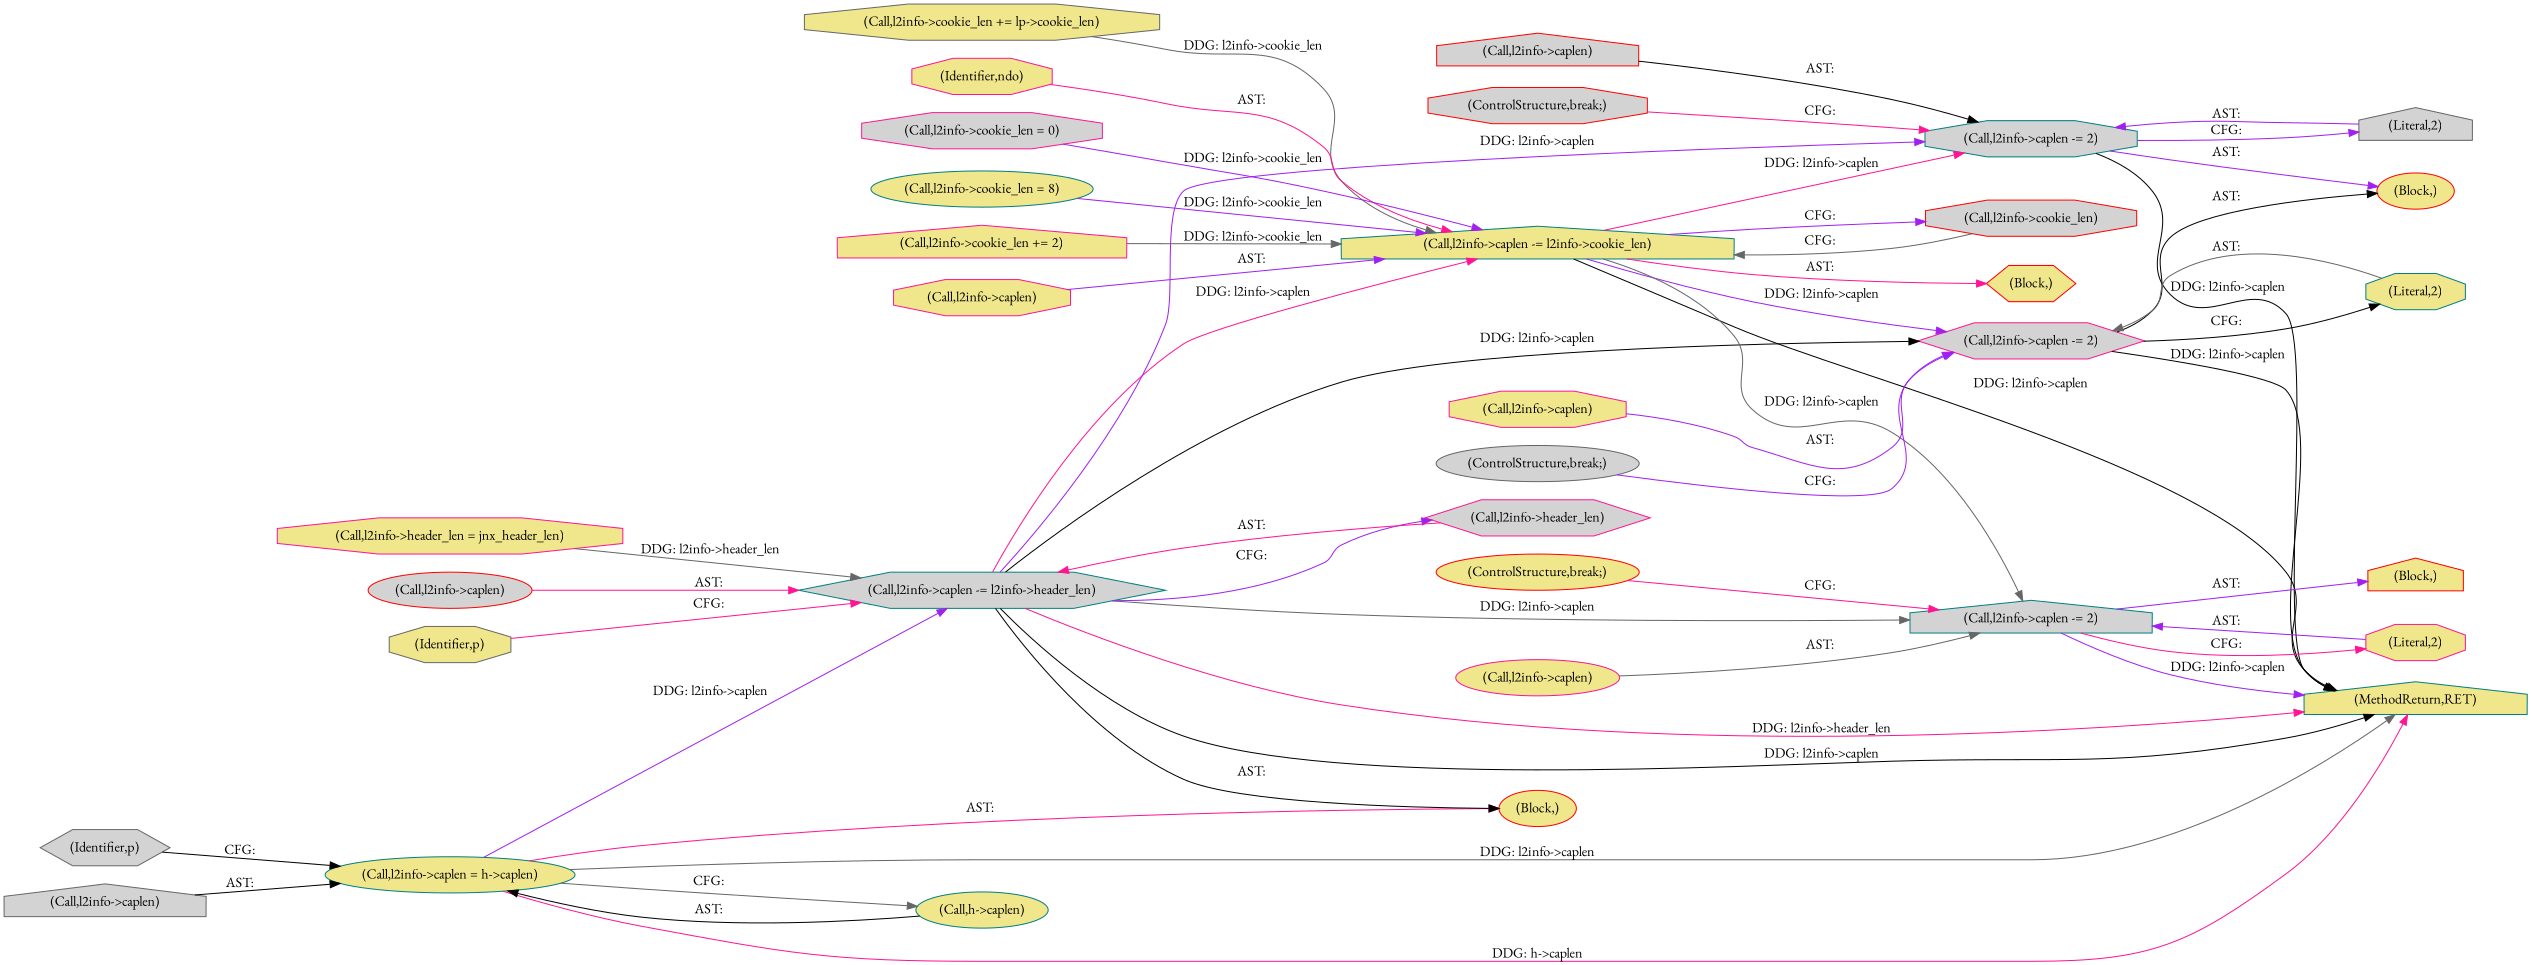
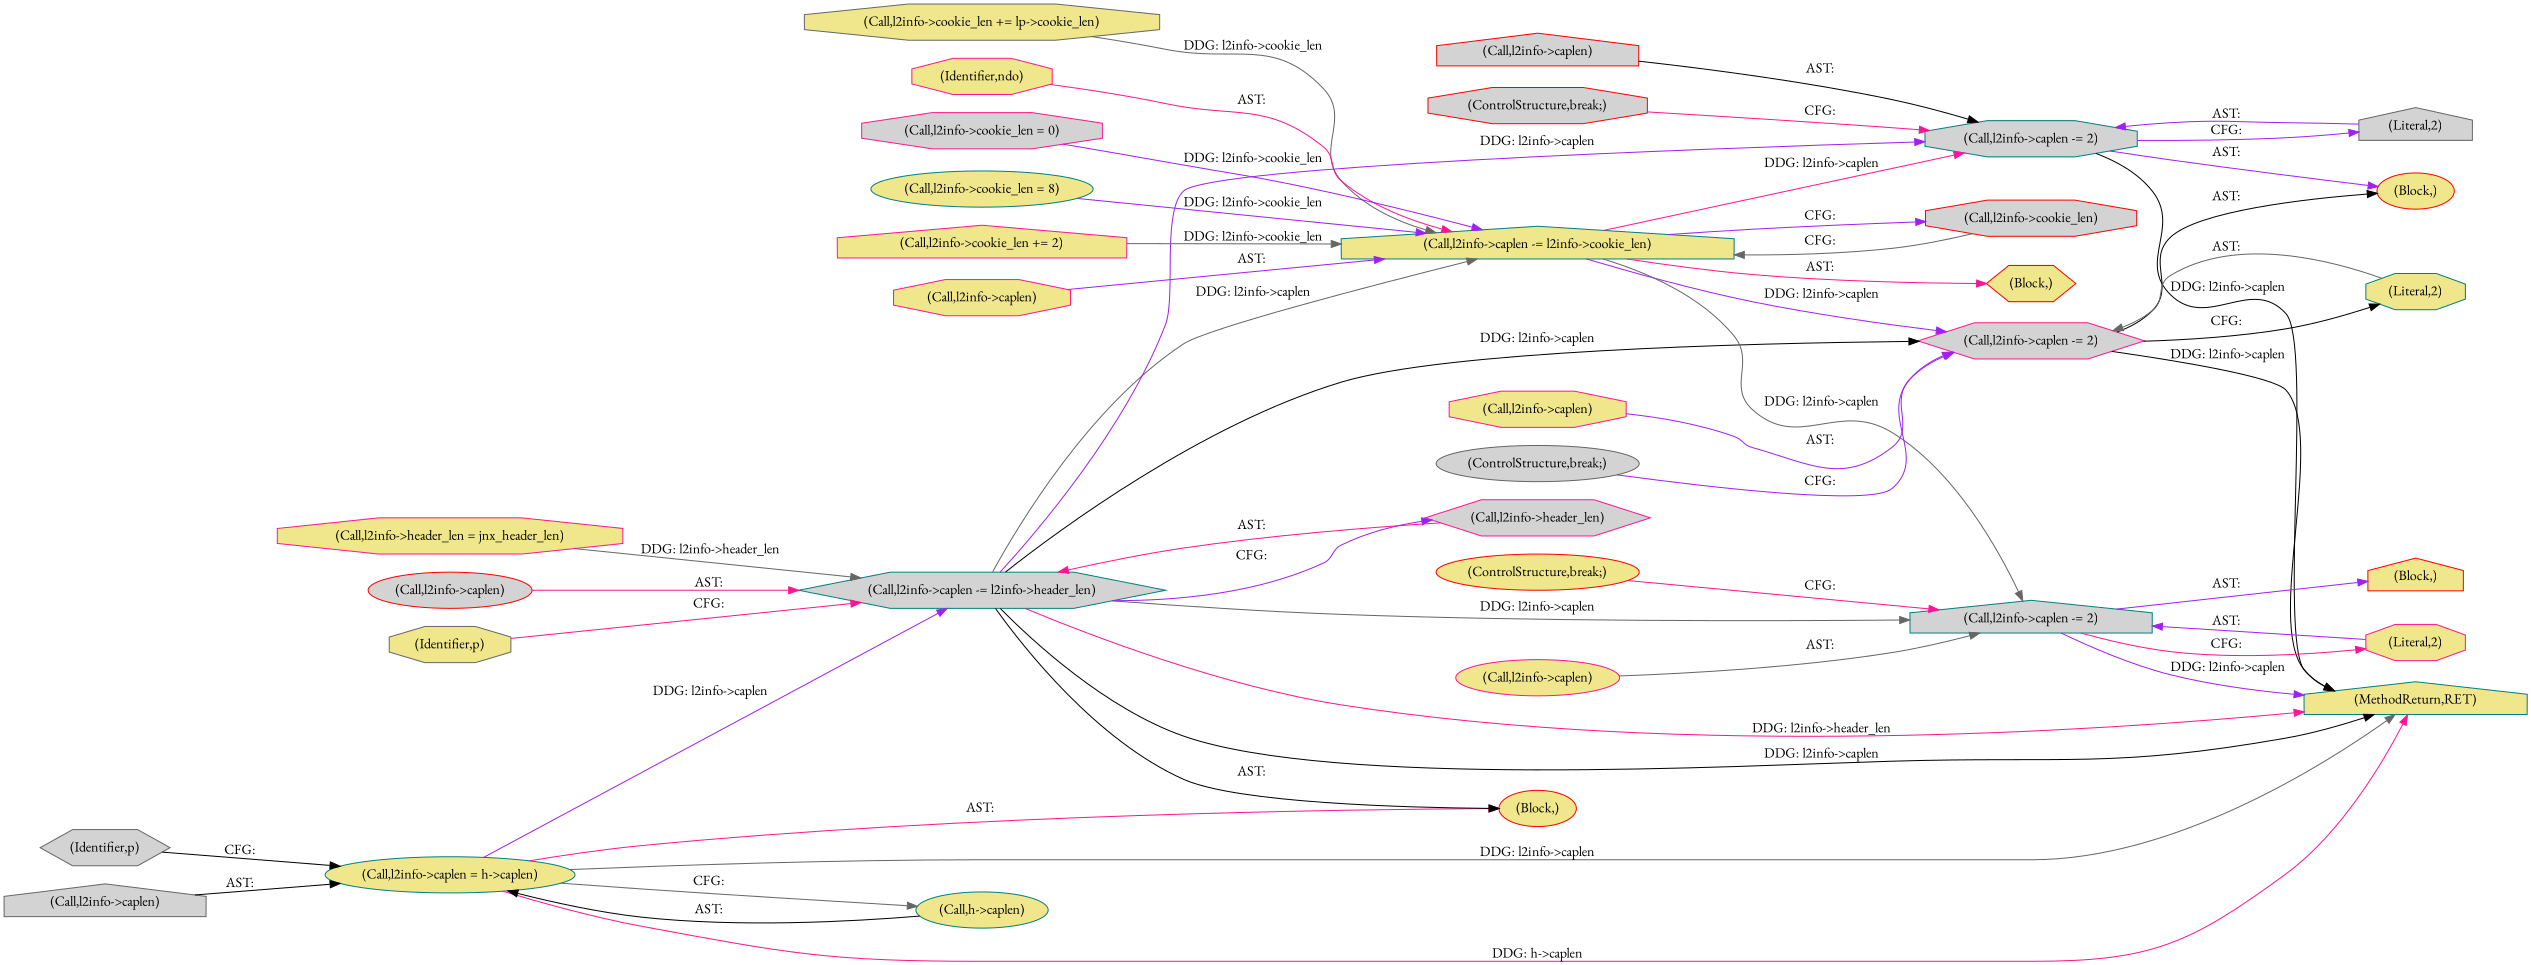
  digraph {
    fontname="EB Garamond"
    rankdir=LR
    node [color=deeppink fillcolor=khaki fontname="EB Garamond" shape=octagon style=filled]
    edge [color=purple fontname="EB Garamond"]
    n1 [color=teal label="(Call,l2info->caplen = h->caplen)" shape=ellipse]
    n2 [color=teal fillcolor=lightgrey label="(Call,l2info->caplen -= l2info->header_len)" shape=hexagon]
    n3 [color=teal label="(Call,h->caplen)" shape=ellipse]
    n4 [color=teal label="(MethodReturn,RET)" shape=house]
    n5 [color=red label="(Block,)" shape=ellipse]
    n6 [color=teal label="(Call,l2info->caplen -= l2info->cookie_len)" shape=house]
    n7 [fillcolor=lightgrey label="(Call,l2info->caplen -= 2)" shape=hexagon]
    n8 [color=teal fillcolor=lightgrey label="(Call,l2info->caplen -= 2)"]
    n9 [color=teal fillcolor=lightgrey label="(Call,l2info->caplen -= 2)" shape=house]
    n10 [fillcolor=lightgrey label="(Call,l2info->header_len)" shape=hexagon]
    n11 [color=red fillcolor=lightgrey label="(Call,l2info->cookie_len)"]
    n12 [color=red label="(Block,)" shape=hexagon]
    n13 [color=teal label="(Literal,2)"]
    n14 [color=red label="(Block,)" shape=ellipse]
    n15 [color=gray40 fillcolor=lightgrey label="(Literal,2)" shape=house]
    n16 [color=red label="(Block,)" shape=house]
    n17 [label="(Literal,2)"]
    n18 [label="(Call,l2info->caplen)" shape=ellipse]
    n19 [color=red label="(ControlStructure,break;)" shape=ellipse]
    n20 [color=gray40 fillcolor=lightgrey label="(Identifier,p)" shape=hexagon]
    n21 [label="(Call,l2info->caplen)"]
    n22 [label="(Call,l2info->cookie_len += 2)" shape=house]
    n23 [color=gray40 fillcolor=lightgrey label="(Call,l2info->caplen)" shape=house]
    n24 [label="(Call,l2info->header_len = jnx_header_len)"]
    n25 [label="(Call,l2info->caplen)"]
    n26 [color=red fillcolor=lightgrey label="(Call,l2info->caplen)" shape=house]
    n27 [color=gray40 fillcolor=lightgrey label="(ControlStructure,break;)" shape=ellipse]
    n28 [color=gray40 label="(Call,l2info->cookie_len += lp->cookie_len)"]
    n29 [label="(Identifier,ndo)"]
    n30 [color=red fillcolor=lightgrey label="(Call,l2info->caplen)" shape=ellipse]
    n31 [fillcolor=lightgrey label="(Call,l2info->cookie_len = 0)"]
    n32 [color=teal label="(Call,l2info->cookie_len = 8)" shape=ellipse]
    n33 [color=red fillcolor=lightgrey label="(ControlStructure,break;)"]
    n34 [color=gray40 label="(Identifier,p)"]
    n1 -> n2 [label="DDG: l2info->caplen"]
    n1 -> n3 [color=gray40 label="CFG: "]
    n1 -> n4 [color=deeppink label="DDG: h->caplen"]
    n1 -> n4 [color=gray40 label="DDG: l2info->caplen"]
    n1 -> n5 [color=deeppink label="AST: "]
    n2 -> n4 [color=black label="DDG: l2info->caplen"]
    n2 -> n4 [color=deeppink label="DDG: l2info->header_len"]
    n2 -> n5 [color=black label="AST: "]
-   n2 -> n6 [color=deeppink label="DDG: l2info->caplen"]
+   n2 -> n6 [color=gray40 label="DDG: l2info->caplen"]
    n2 -> n7 [color=black label="DDG: l2info->caplen"]
    n2 -> n8 [label="DDG: l2info->caplen"]
    n2 -> n9 [color=gray40 label="DDG: l2info->caplen"]
    n2 -> n10 [label="CFG: "]
    n3 -> n1 [color=black label="AST: "]
-   n6 -> n4 [color=black label="DDG: l2info->caplen"]
    n6 -> n7 [label="DDG: l2info->caplen"]
    n6 -> n8 [color=deeppink label="DDG: l2info->caplen"]
    n6 -> n9 [color=gray40 label="DDG: l2info->caplen"]
    n6 -> n11 [label="CFG: "]
    n6 -> n12 [color=deeppink label="AST: "]
    n7 -> n4 [color=black label="DDG: l2info->caplen"]
    n7 -> n13 [color=black label="CFG: "]
    n7 -> n14 [color=black label="AST: "]
    n8 -> n4 [color=black label="DDG: l2info->caplen"]
    n8 -> n14 [label="AST: "]
    n8 -> n15 [label="CFG: "]
    n9 -> n4 [label="DDG: l2info->caplen"]
    n9 -> n16 [label="AST: "]
    n9 -> n17 [color=deeppink label="CFG: "]
    n10 -> n2 [color=deeppink label="AST: "]
    n11 -> n6 [color=gray40 label="CFG: "]
    n13 -> n7 [color=gray40 label="AST: "]
    n15 -> n8 [label="AST: "]
    n17 -> n9 [label="AST: "]
    n18 -> n9 [color=gray40 label="AST: "]
    n19 -> n9 [color=deeppink label="CFG: "]
    n20 -> n1 [color=black label="CFG: "]
    n21 -> n7 [label="AST: "]
    n22 -> n6 [color=gray40 label="DDG: l2info->cookie_len"]
    n23 -> n1 [color=black label="AST: "]
    n24 -> n2 [color=gray40 label="DDG: l2info->header_len"]
    n25 -> n6 [label="AST: "]
    n26 -> n8 [color=black label="AST: "]
    n27 -> n7 [label="CFG: "]
    n28 -> n6 [color=gray40 label="DDG: l2info->cookie_len"]
    n29 -> n6 [color=deeppink label="AST: "]
    n30 -> n2 [color=deeppink label="AST: "]
    n31 -> n6 [label="DDG: l2info->cookie_len"]
    n32 -> n6 [label="DDG: l2info->cookie_len"]
    n33 -> n8 [color=deeppink label="CFG: "]
    n34 -> n2 [color=deeppink label="CFG: "]
  }
